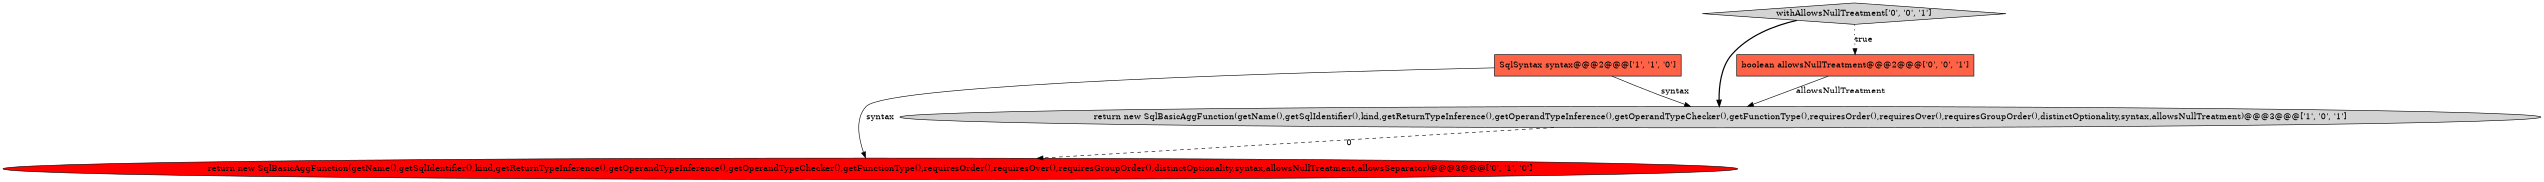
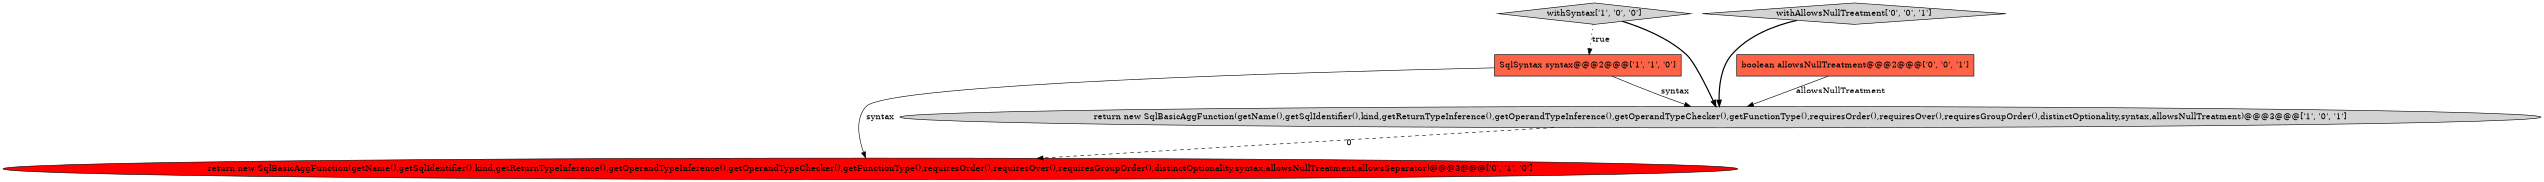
  digraph {
    node [fillcolor=lightgray shape=diamond style=filled]
    edge [style=solid]
+   n1 [label="withSyntax['1', '0', '0']"]
    n2 [fillcolor=tomato label="SqlSyntax syntax@@@2@@@['1', '1', '0']" shape=box]
    n3 [label="return new SqlBasicAggFunction(getName(),getSqlIdentifier(),kind,getReturnTypeInference(),getOperandTypeInference(),getOperandTypeChecker(),getFunctionType(),requiresOrder(),requiresOver(),requiresGroupOrder(),distinctOptionality,syntax,allowsNullTreatment)@@@3@@@['1', '0', '1']" shape=ellipse]
    n4 [fillcolor=red label="return new SqlBasicAggFunction(getName(),getSqlIdentifier(),kind,getReturnTypeInference(),getOperandTypeInference(),getOperandTypeChecker(),getFunctionType(),requiresOrder(),requiresOver(),requiresGroupOrder(),distinctOptionality,syntax,allowsNullTreatment,allowsSeparator)@@@3@@@['0', '1', '0']" shape=ellipse]
    n5 [fillcolor=tomato label="boolean allowsNullTreatment@@@2@@@['0', '0', '1']" shape=box]
    n6 [label="withAllowsNullTreatment['0', '0', '1']"]
+   n1 -> n2 [label=true style=dotted]
+   n1 -> n3 [style=bold]
    n2 -> n3 [label=syntax]
    n2 -> n4 [label=syntax]
    n3 -> n4 [label=0 style=dashed]
    n5 -> n3 [label=allowsNullTreatment]
    n6 -> n3 [style=bold]
-   n6 -> n5 [label=true style=dotted]
  }
